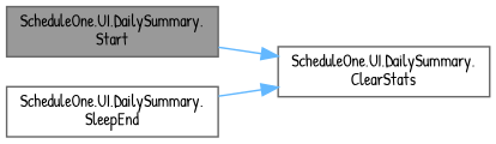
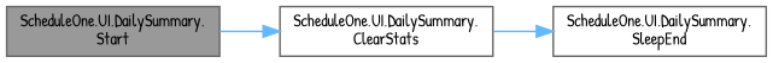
  digraph {
    fontname="Patrick Hand"
    rankdir=LR
    node [color=grey40 fillcolor=white fontname="Patrick Hand" fontsize=10 shape=box style=filled]
    edge [color=steelblue1 fontname="Patrick Hand" fontsize=10 labelfontname=Helvetica labelfontsize=10 style=solid]
    n1 [color=gray40 fillcolor=grey60 fontcolor=black height=0.2 label="ScheduleOne.UI.DailySummary.\lStart" width=0.4]
    n2 [height=0.2 label="ScheduleOne.UI.DailySummary.\lClearStats" width=0.4]
    n3 [height=0.2 label="ScheduleOne.UI.DailySummary.\lSleepEnd" width=0.4]
    n1 -> n2
-   n3 -> n2
+   n2 -> n3
  }
